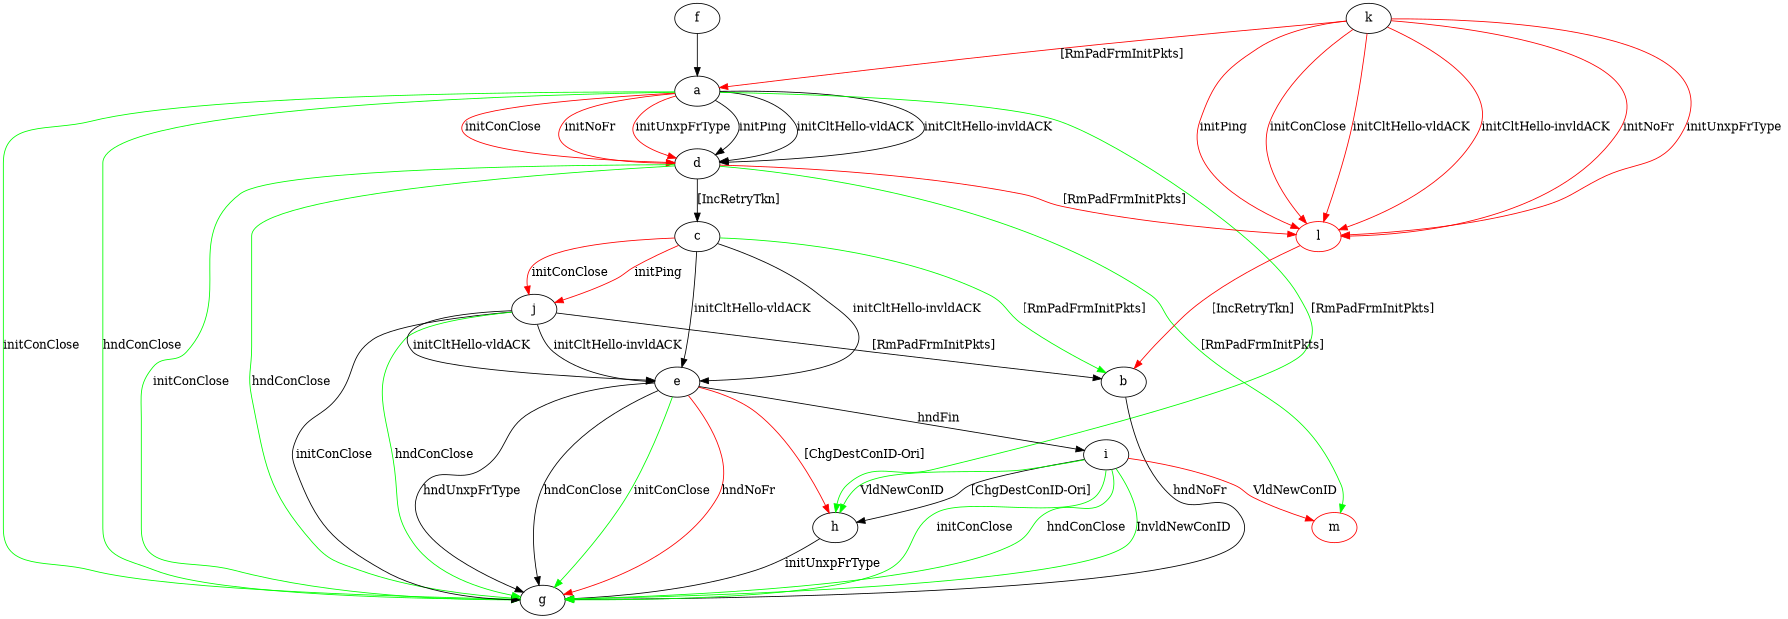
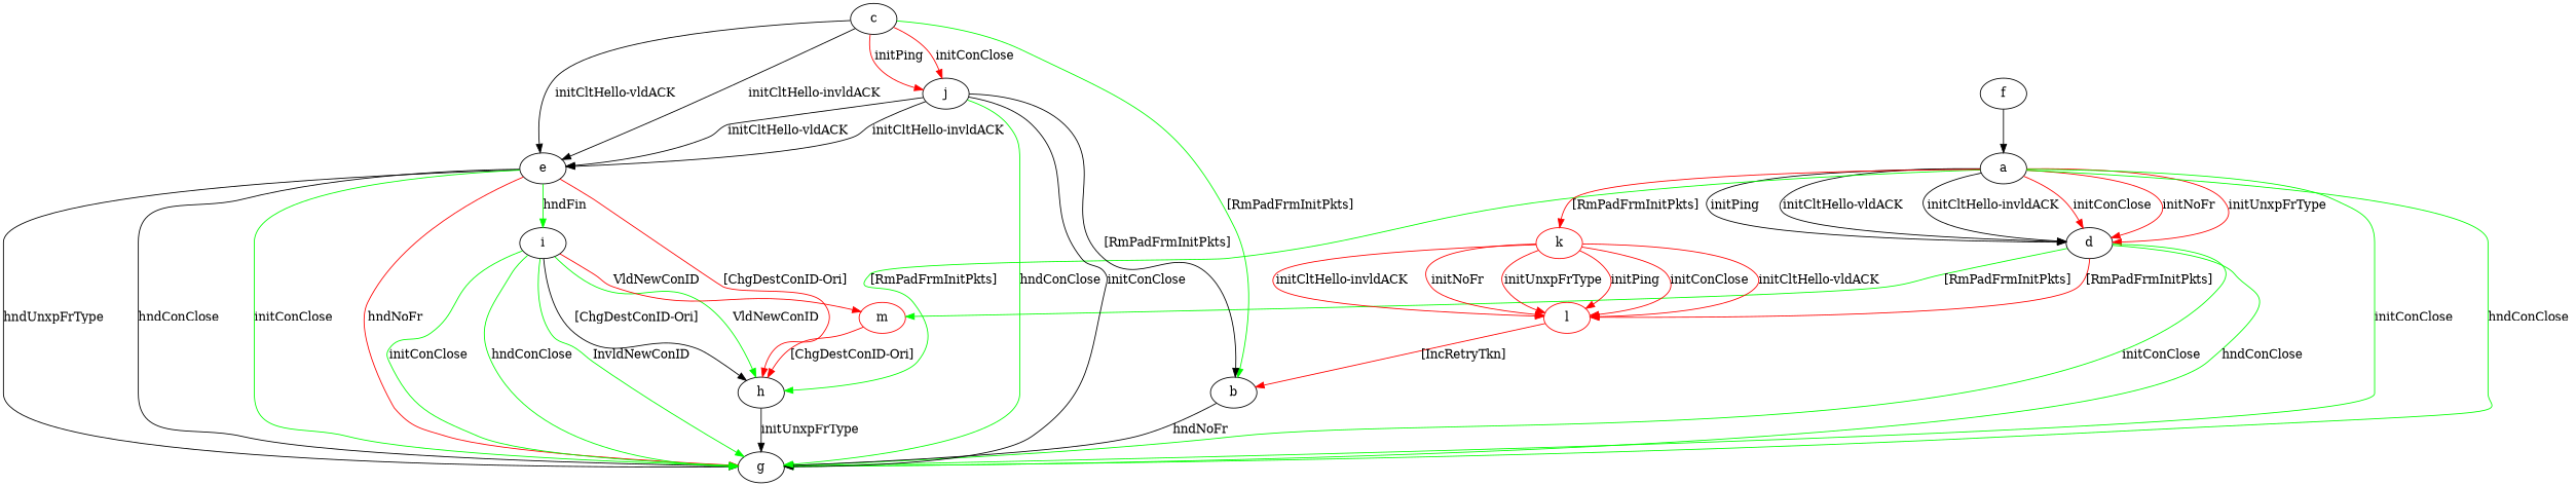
  digraph {
    edge [color=red]
    a
    d
    g
    h
-   k [color=black]
+   k [color=red]
    c
    l [color=red]
    m [color=red]
    b
    e
    j
    i
    f
    a -> d [label="initPing " color=""]
    a -> d [label="initCltHello-vldACK " color=""]
    a -> d [label="initCltHello-invldACK " color=""]
    a -> d [label="initConClose "]
    a -> d [label="initNoFr "]
    a -> d [label="initUnxpFrType "]
    a -> g [color=green label="initConClose "]
    a -> g [color=green label="hndConClose "]
    a -> h [color=green label="[RmPadFrmInitPkts] "]
-   k -> a [label="[RmPadFrmInitPkts] "]
+   a -> k [label="[RmPadFrmInitPkts] "]
    d -> g [color=green label="initConClose "]
    d -> g [color=green label="hndConClose "]
-   d -> c [label="[IncRetryTkn] " color=""]
    d -> l [label="[RmPadFrmInitPkts] "]
    d -> m [color=green label="[RmPadFrmInitPkts] "]
    h -> g [label="initUnxpFrType " color=""]
    k -> l [label="initPing "]
    k -> l [label="initConClose "]
    k -> l [label="initCltHello-vldACK "]
    k -> l [label="initCltHello-invldACK "]
    k -> l [label="initNoFr "]
    k -> l [label="initUnxpFrType "]
    c -> b [color=green label="[RmPadFrmInitPkts] "]
    c -> e [label="initCltHello-vldACK " color=""]
    c -> e [label="initCltHello-invldACK " color=""]
    c -> j [label="initPing "]
    c -> j [label="initConClose "]
    l -> b [label="[IncRetryTkn] "]
+   m -> h [label="[ChgDestConID-Ori] "]
    b -> g [label="hndNoFr " color=""]
    e -> g [label="hndUnxpFrType " color=""]
    e -> g [label="hndConClose " color=""]
    e -> g [color=green label="initConClose "]
    e -> g [label="hndNoFr "]
    e -> h [label="[ChgDestConID-Ori] "]
-   e -> i [label="hndFin " color=""]
+   e -> i [label="hndFin " color=green]
    j -> g [label="initConClose " color=""]
    j -> g [color=green label="hndConClose "]
    j -> b [label="[RmPadFrmInitPkts] " color=""]
    j -> e [label="initCltHello-vldACK " color=""]
    j -> e [label="initCltHello-invldACK " color=""]
    i -> g [color=green label="initConClose "]
    i -> g [color=green label="hndConClose "]
    i -> g [color=green label="InvldNewConID "]
    i -> h [label="[ChgDestConID-Ori] " color=""]
    i -> h [color=green label="VldNewConID "]
    i -> m [label="VldNewConID "]
    f -> a [color=""]
  }
